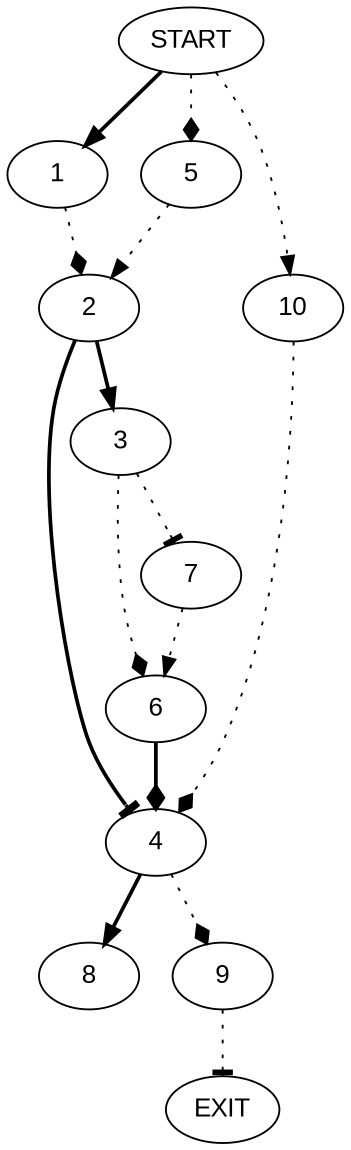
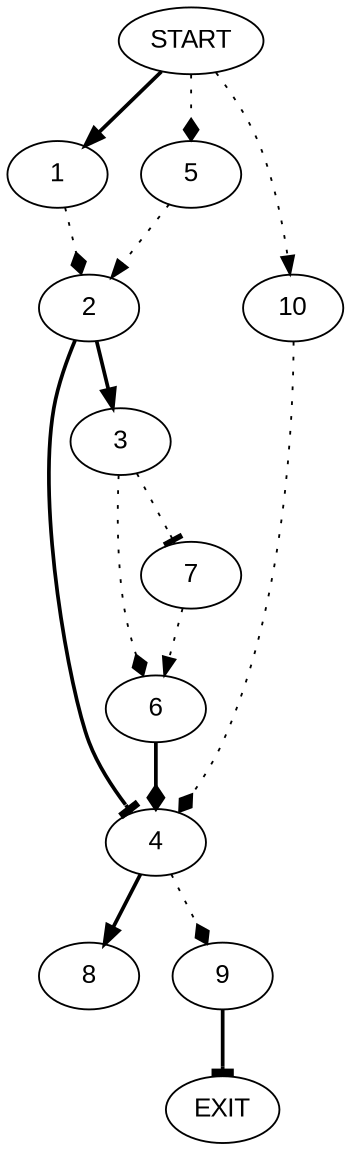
  digraph {
    fontname="Liberation Sans"
    node [fontname="Liberation Sans"]
    edge [arrowhead=normal fontname="Liberation Sans" style=dotted]
    n1 [label=START]
    1
    5
    10
    2
    4
    n7 [label=EXIT]
    3
    6
    7
    8
    9
    n1 -> 1 [style=bold]
    n1 -> 5 [arrowhead=diamond]
    n1 -> 10
    1 -> 2 [arrowhead=diamond]
    5 -> 2
    10 -> 4 [arrowhead=diamond]
    2 -> 4 [arrowhead=tee style=bold]
    2 -> 3 [style=bold]
    4 -> 8 [style=bold]
    4 -> 9 [arrowhead=diamond]
    3 -> 6 [arrowhead=diamond]
    3 -> 7 [arrowhead=tee]
    6 -> 4 [arrowhead=diamond style=bold]
    7 -> 6
-   9 -> n7 [arrowhead=tee]
+   9 -> n7 [arrowhead=tee style=bold]
  }
